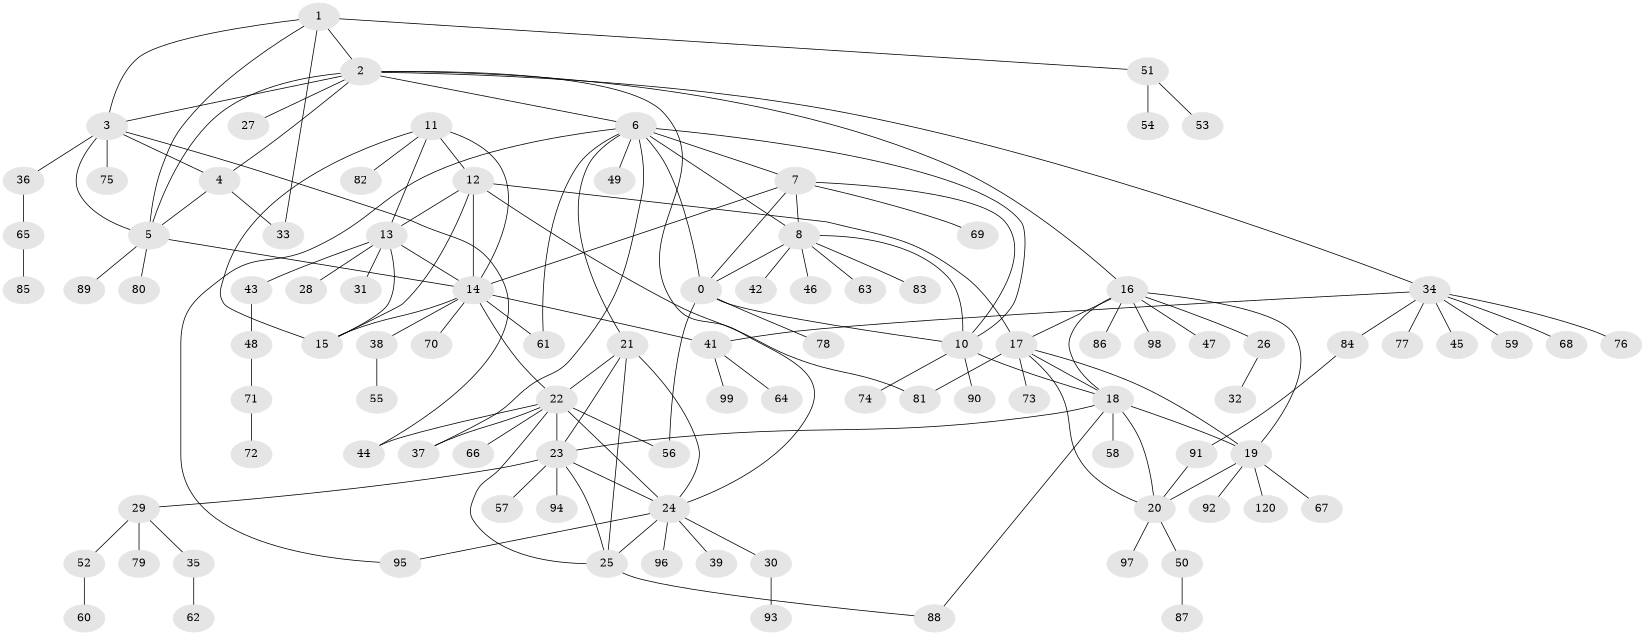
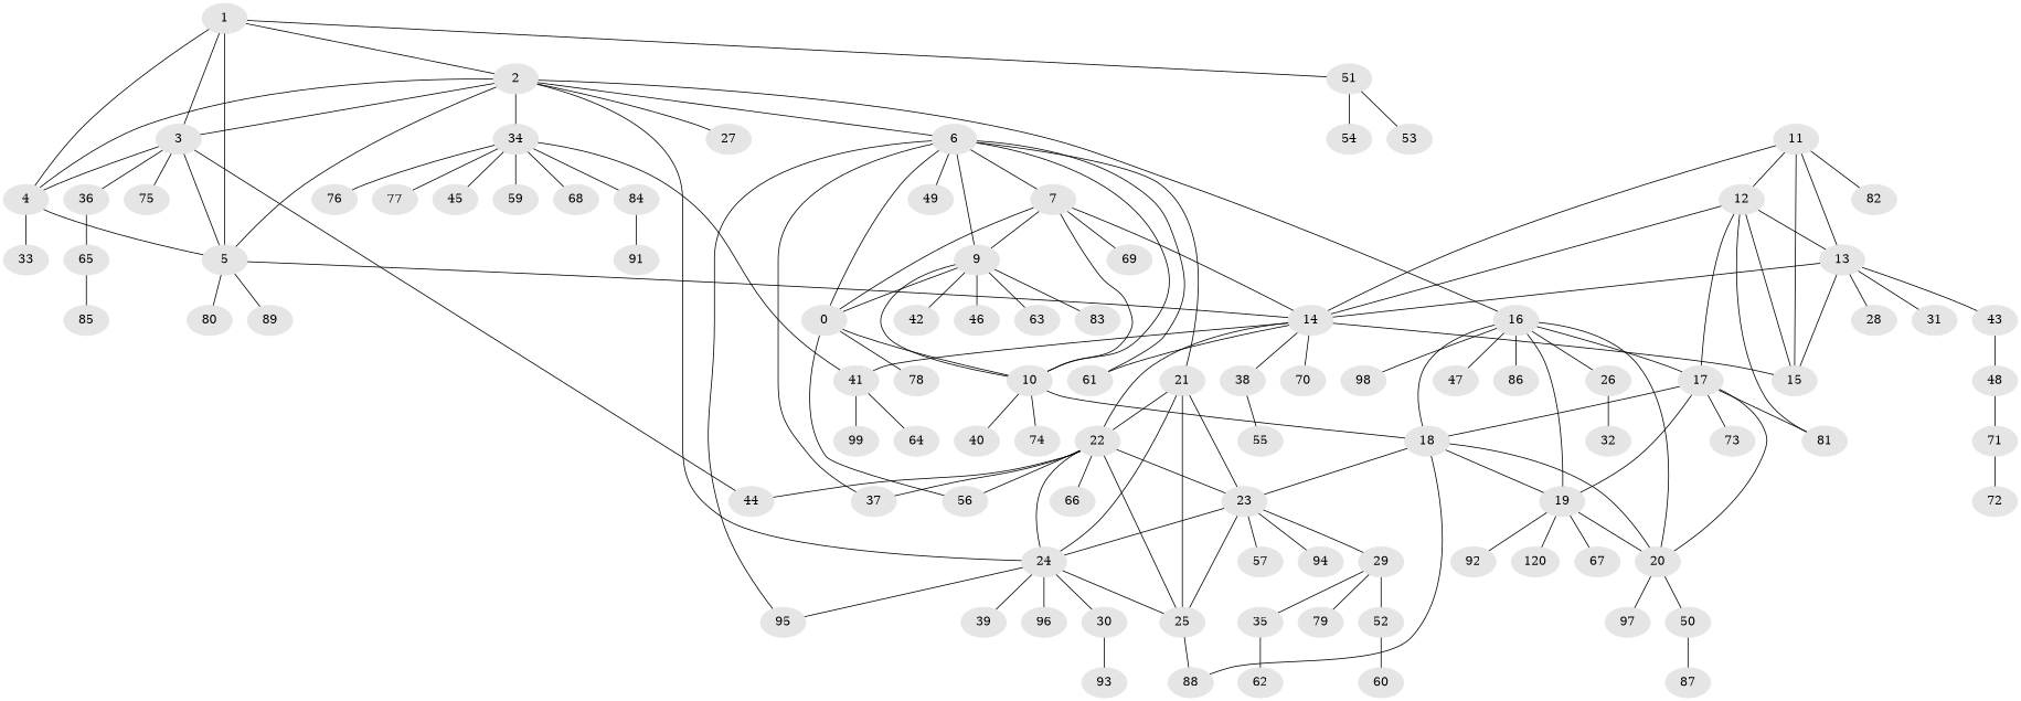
  graph {
    node [color=gray90 style=filled]
    1
    2
    3
    4
    5
    51
    6
    16
    24
    27
    34
    36
    44
    75
    33
    14
    80
    89
    53
    54
    7
-   8
+   8 [label=9]
    n23 [label=0]
    10
    21
    37
    49
    61
    95
    18
    17
    19
    20
    26
    47
    86
    98
    25
    30
    39
    96
    41
    45
    59
    68
    76
    77
    84
    65
    15
    22
    38
    70
    69
    42
    46
    63
    83
    56
    78
    74
-   90
+   90 [label=40]
    23
-   58
    88
    11
    12
    13
    82
    81
    28
    31
    43
    73
    48
    66
    55
    64
    99
    67
    92
    n82 [label=120]
    50
    97
    32
    29
    57
    94
    87
    35
    52
    79
    93
    62
    60
    91
    85
    71
    72
    1 -- 2
    1 -- 3
-   1 -- 33
+   1 -- 4
    1 -- 5
    1 -- 51
    2 -- 3
    2 -- 4
    2 -- 5
    2 -- 6
    2 -- 16
    2 -- 24
    2 -- 27
    2 -- 34
    3 -- 4
    3 -- 5
    3 -- 36
    3 -- 44
    3 -- 75
    4 -- 5
    4 -- 33
    5 -- 14
    5 -- 80
    5 -- 89
    51 -- 53
    51 -- 54
    6 -- 7
    6 -- 8
    6 -- n23
    6 -- 10
    6 -- 21
    6 -- 37
    6 -- 49
    6 -- 61
    6 -- 95
    16 -- 18
    16 -- 17
    16 -- 19
-   91 -- 20
+   16 -- 20
    16 -- 26
    16 -- 47
    16 -- 86
    16 -- 98
    24 -- 95
    24 -- 25
    24 -- 30
    24 -- 39
    24 -- 96
    34 -- 41
    34 -- 45
    34 -- 59
    34 -- 68
    34 -- 76
    34 -- 77
    34 -- 84
    36 -- 65
    14 -- 61
    14 -- 41
    14 -- 15
    14 -- 22
    14 -- 38
    14 -- 70
    7 -- 14
    7 -- 8
    7 -- n23
    7 -- 10
    7 -- 69
    8 -- n23
    8 -- 10
    8 -- 42
    8 -- 46
    8 -- 63
    8 -- 83
    n23 -- 10
    n23 -- 56
    n23 -- 78
    10 -- 18
    10 -- 74
    10 -- 90
    21 -- 24
    21 -- 25
    21 -- 22
    21 -- 23
    18 -- 19
    18 -- 20
    18 -- 23
-   18 -- 58
    18 -- 88
    17 -- 18
    17 -- 19
    17 -- 20
    17 -- 81
    17 -- 73
    19 -- 20
    19 -- 67
    19 -- 92
    19 -- n82
    20 -- 50
    20 -- 97
    26 -- 32
    25 -- 88
    30 -- 93
    41 -- 64
    41 -- 99
    84 -- 91
    65 -- 85
    22 -- 24
    22 -- 44
    22 -- 37
    22 -- 25
    22 -- 56
    22 -- 23
    22 -- 66
    38 -- 55
    23 -- 24
    23 -- 25
    23 -- 29
    23 -- 57
    23 -- 94
    11 -- 14
    11 -- 15
    11 -- 12
    11 -- 13
    11 -- 82
    12 -- 14
    12 -- 17
    12 -- 15
    12 -- 13
    12 -- 81
    13 -- 14
    13 -- 15
    13 -- 28
    13 -- 31
    13 -- 43
    43 -- 48
    48 -- 71
    50 -- 87
    29 -- 35
    29 -- 52
    29 -- 79
    35 -- 62
    52 -- 60
    71 -- 72
  }
